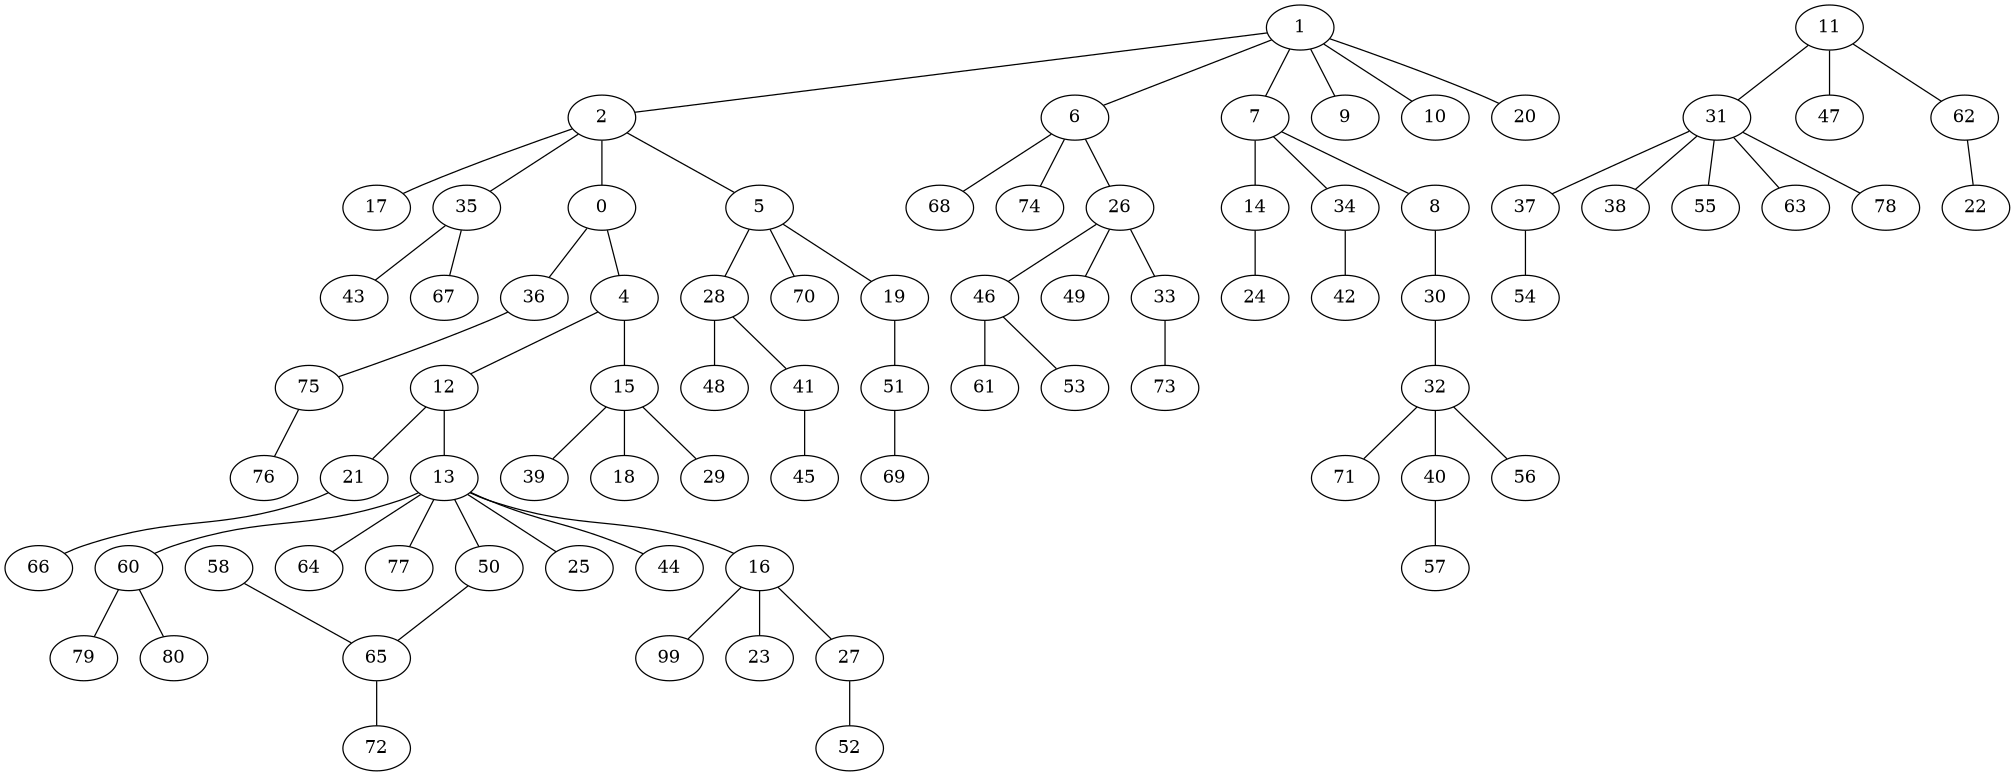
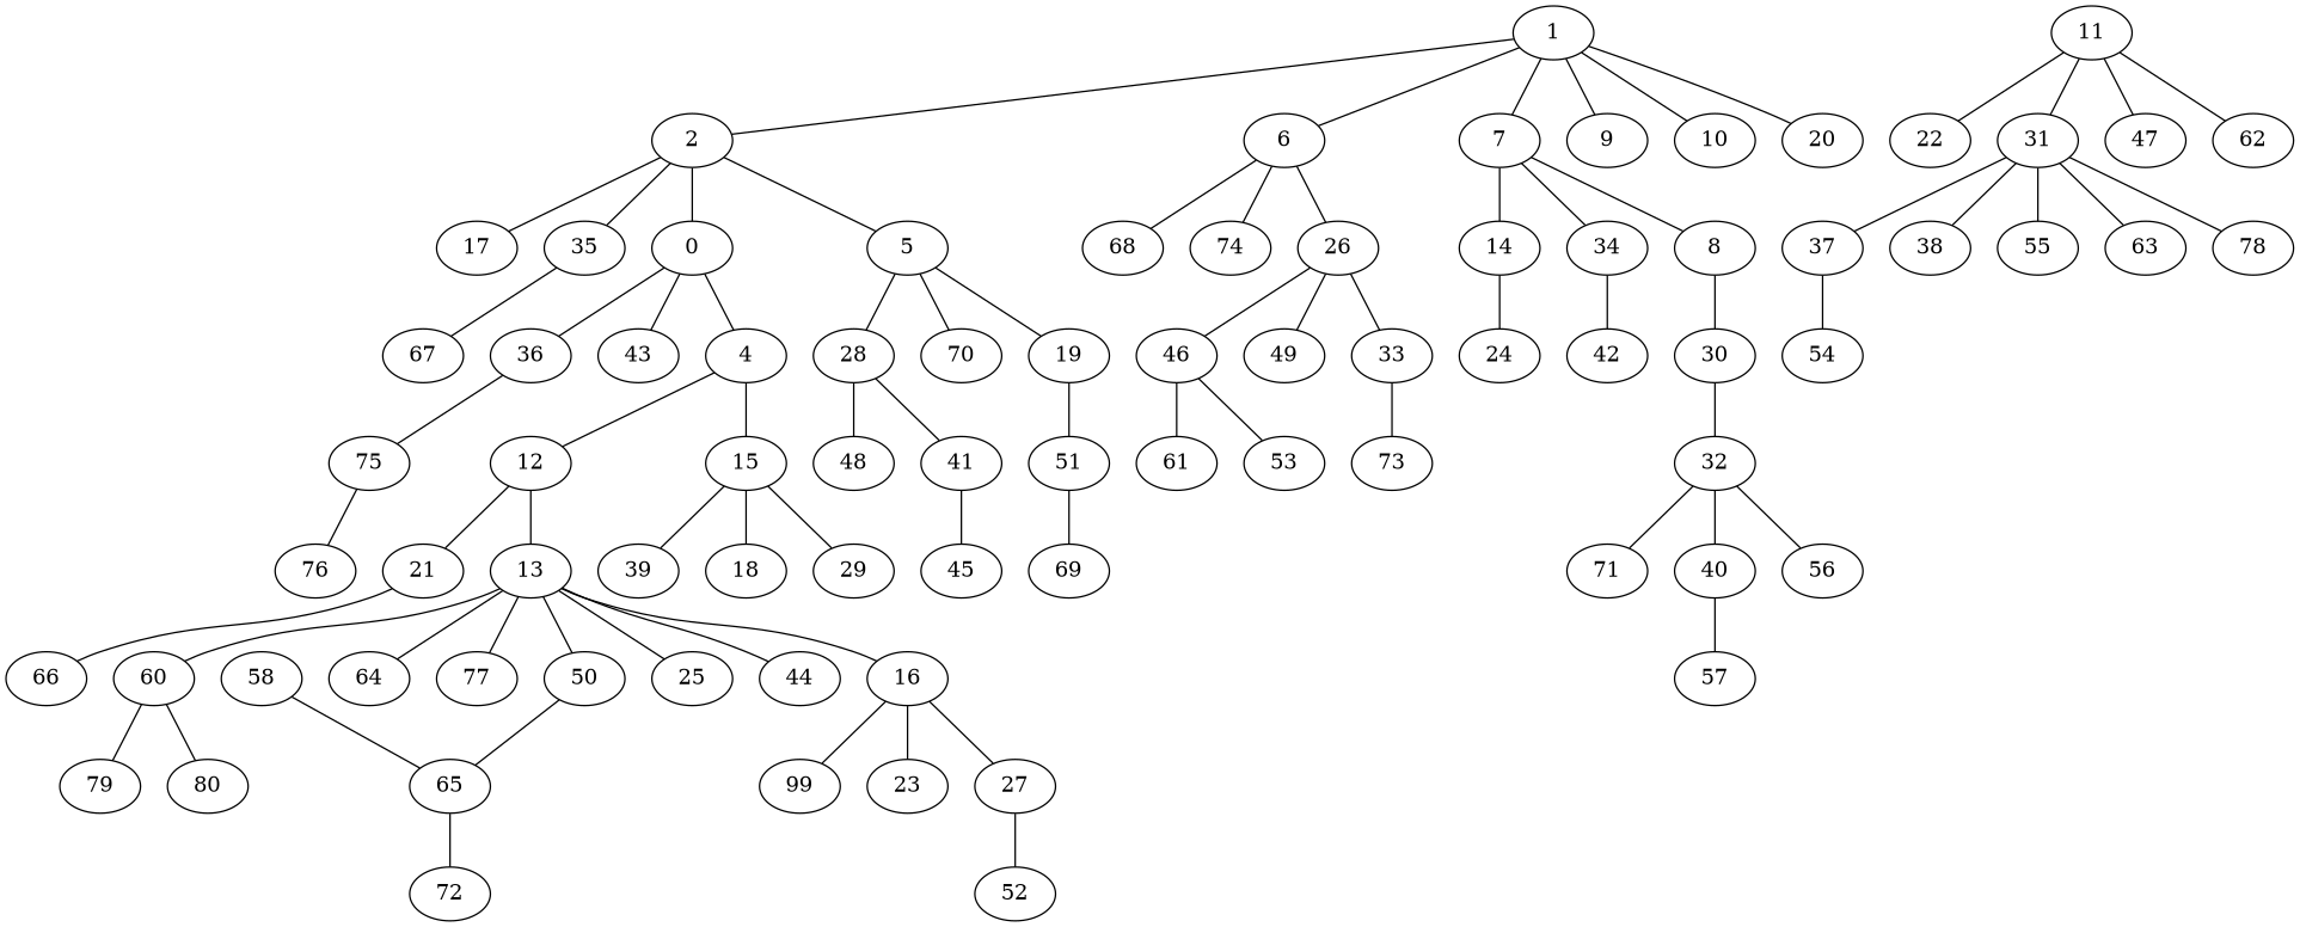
  graph {
    1
    2
    6
    7
    9
    10
    20
    n8 [label=0]
    5
    17
    35
    26
    68
    74
    8
    14
    34
    4
    36
    19
    28
    70
    43
    67
    33
    46
    49
    30
    24
    42
    11
    22
    31
    47
    62
    12
    15
    75
    51
    41
    48
    13
    21
    18
    29
    39
    76
    16
    25
    44
    50
    60
    64
    77
    66
    69
    45
    73
    53
    61
    32
    40
    56
    71
    37
    38
    55
    63
    78
    54
    23
    27
    n73 [label=99]
    65
    79
    80
    52
    58
    57
    72
    1 -- 2
    1 -- 6
    1 -- 7
    1 -- 9
    1 -- 10
    1 -- 20
    2 -- n8
    2 -- 5
    2 -- 17
    2 -- 35
    6 -- 26
    6 -- 68
    6 -- 74
    7 -- 8
    7 -- 14
    7 -- 34
    n8 -- 4
    n8 -- 36
    5 -- 19
    5 -- 28
    5 -- 70
-   35 -- 43
+   n8 -- 43
    35 -- 67
    26 -- 33
    26 -- 46
    26 -- 49
    8 -- 30
    14 -- 24
    34 -- 42
    4 -- 12
    4 -- 15
    36 -- 75
    19 -- 51
    28 -- 41
    28 -- 48
    33 -- 73
    46 -- 53
    46 -- 61
    30 -- 32
-   62 -- 22
+   11 -- 22
    11 -- 31
    11 -- 47
    11 -- 62
    31 -- 37
    31 -- 38
    31 -- 55
    31 -- 63
    31 -- 78
    12 -- 13
    12 -- 21
    15 -- 18
    15 -- 29
    15 -- 39
    75 -- 76
    51 -- 69
    41 -- 45
    13 -- 16
    13 -- 25
    13 -- 44
    13 -- 50
    13 -- 60
    13 -- 64
    13 -- 77
    21 -- 66
    16 -- 23
    16 -- 27
    16 -- n73
    50 -- 65
    60 -- 79
    60 -- 80
    32 -- 40
    32 -- 56
    32 -- 71
    40 -- 57
    37 -- 54
    27 -- 52
    65 -- 72
    58 -- 65
  }
